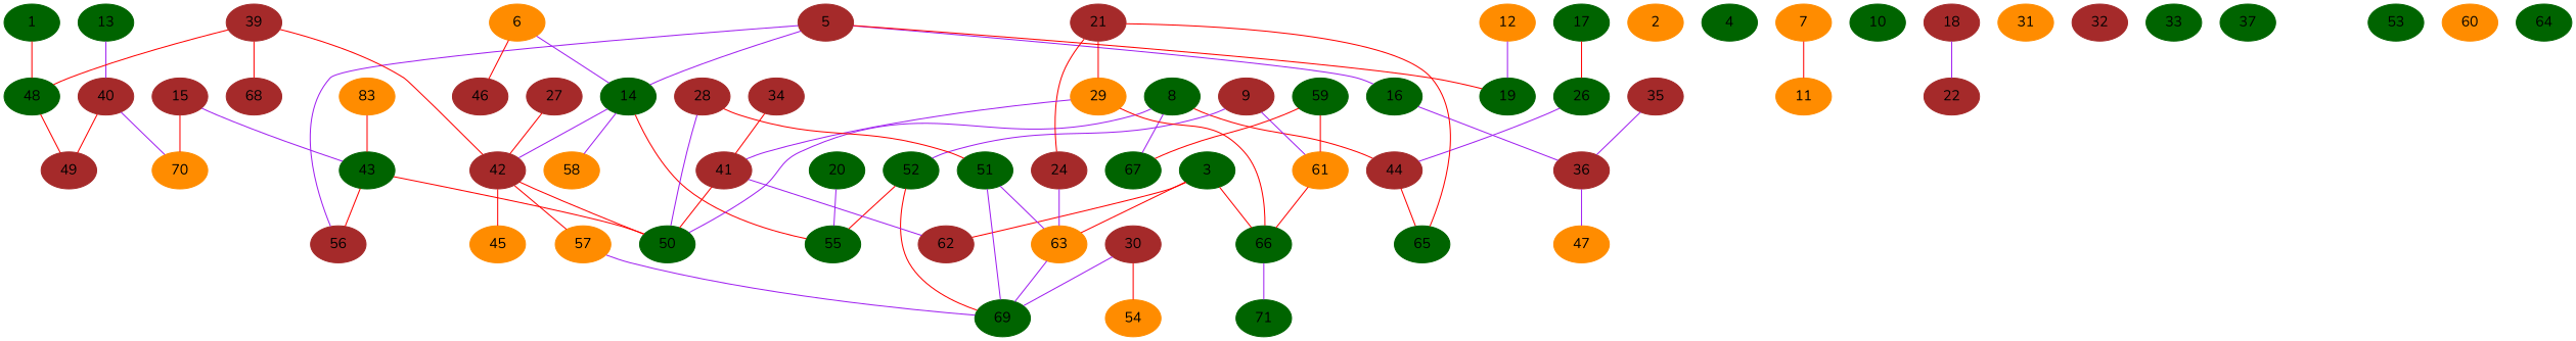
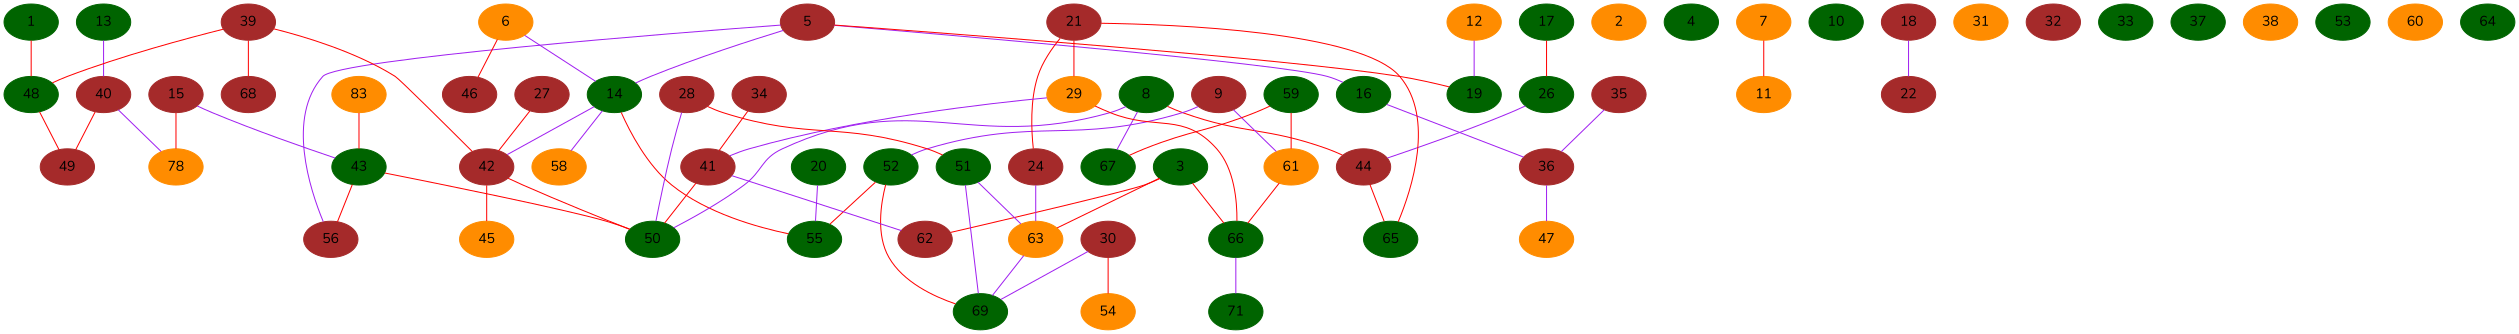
  graph {
    fontname=Nunito
    node [color=darkgreen fontname=Nunito style=filled]
    edge [color=red fontname=Nunito]
    1
    48
    49 [color=brown]
    2 [color=darkorange]
    62 [color=brown]
    3
    63 [color=darkorange]
    66
    69
    71
    4
    5 [color=brown]
    14
    16
    19
    56 [color=brown]
    42 [color=brown]
    55
    58 [color=darkorange]
    36 [color=brown]
    6 [color=darkorange]
    46 [color=brown]
    7 [color=darkorange]
    11 [color=darkorange]
    44 [color=brown]
    8
    50
    67
    65
    9 [color=brown]
    52
    61 [color=darkorange]
    10
    12 [color=darkorange]
    40 [color=brown]
    13
-   70 [color=darkorange]
+   70 [color=darkorange label=78]
    45 [color=darkorange]
-   57 [color=darkorange]
    15 [color=brown]
    43
    47 [color=darkorange]
    17
    26
    18 [color=brown]
    22 [color=brown]
    20
    21 [color=brown]
    24 [color=brown]
    29 [color=darkorange]
    41 [color=brown]
    n52 [color=darkorange label=83]
    34 [color=brown]
    27 [color=brown]
    28 [color=brown]
    51
    30 [color=brown]
    54 [color=darkorange]
    31 [color=darkorange]
    32 [color=brown]
    33
    35 [color=brown]
    37
+   38 [color=darkorange]
    39 [color=brown]
    68 [color=brown]
    53
    59
    60 [color=darkorange]
    64
    1 -- 48
    48 -- 49
    3 -- 62
    3 -- 63
    3 -- 66
    63 -- 69 [color=purple]
    66 -- 71 [color=purple]
    5 -- 14 [color=purple]
    5 -- 16 [color=purple]
    5 -- 19
    5 -- 56 [color=purple]
    14 -- 42 [color=purple]
    14 -- 55
    14 -- 58 [color=purple]
    16 -- 36 [color=purple]
    42 -- 50
    42 -- 45
-   42 -- 57
    36 -- 47 [color=purple]
    6 -- 14 [color=purple]
    6 -- 46
    7 -- 11
    44 -- 65
    8 -- 44
    8 -- 50 [color=purple]
    8 -- 67 [color=purple]
    9 -- 52 [color=purple]
    9 -- 61 [color=purple]
    52 -- 69
    52 -- 55
    61 -- 66
    12 -- 19 [color=purple]
    40 -- 49
    40 -- 70 [color=purple]
    13 -- 40 [color=purple]
-   57 -- 69 [color=purple]
    15 -- 70
    15 -- 43 [color=purple]
    43 -- 56
    43 -- 50
    17 -- 26
    26 -- 44 [color=purple]
    18 -- 22 [color=purple]
    20 -- 55 [color=purple]
    21 -- 65
    21 -- 24
    21 -- 29
    24 -- 63 [color=purple]
    29 -- 66
    29 -- 41 [color=purple]
    41 -- 62 [color=purple]
    41 -- 50
    n52 -- 43
    34 -- 41
    27 -- 42
    28 -- 50 [color=purple]
    28 -- 51
    51 -- 63 [color=purple]
    51 -- 69 [color=purple]
    30 -- 69 [color=purple]
    30 -- 54
    35 -- 36 [color=purple]
    39 -- 48
    39 -- 42
    39 -- 68
    59 -- 67
    59 -- 61
  }
